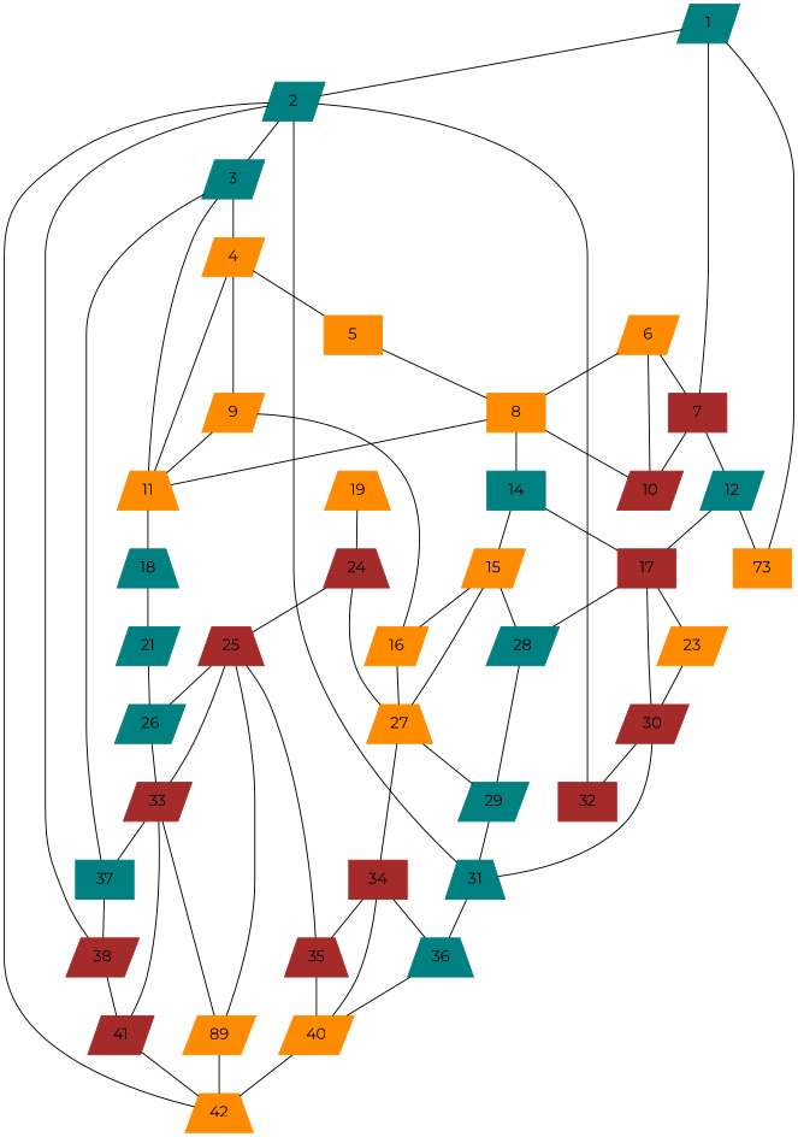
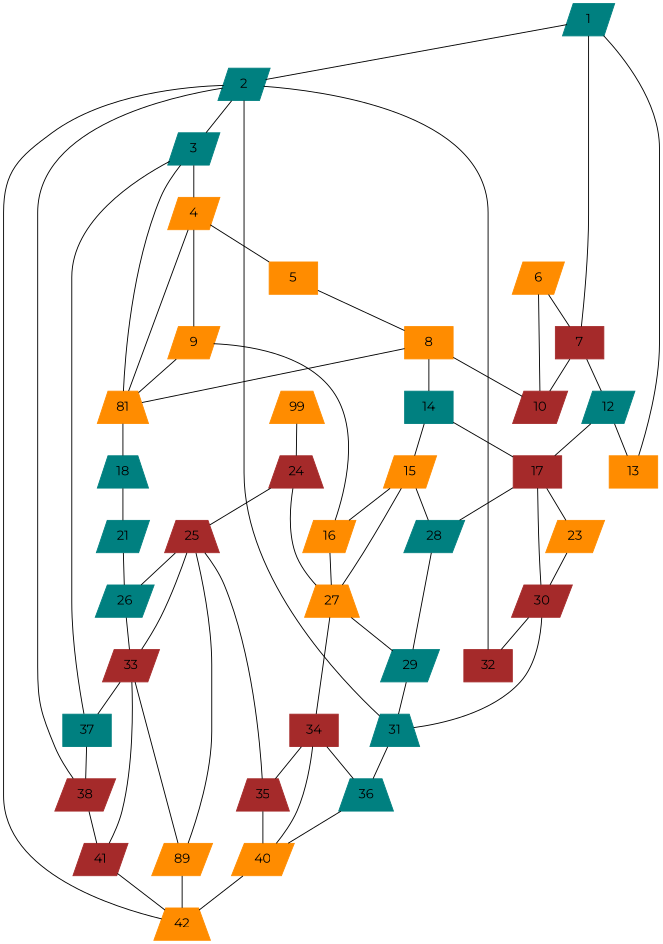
  graph {
    fontname=Montserrat
    node [color=darkorange fontname=Montserrat shape=parallelogram style=filled]
    edge [fontname=Montserrat weight=1.0]
    1 [color=teal]
    2 [color=teal]
    7 [color=brown shape=box]
-   13 [shape=box label=73]
+   13 [shape=box]
    3 [color=teal]
    31 [color=teal shape=trapezium]
    32 [color=brown shape=box]
    38 [color=brown]
    42 [shape=trapezium]
    10 [color=brown]
    12 [color=teal]
    4
-   11 [shape=trapezium]
+   11 [shape=trapezium label=81]
    37 [color=teal shape=box]
    36 [color=teal shape=trapezium]
    41 [color=brown]
    5 [shape=box]
    9
    18 [color=teal shape=trapezium]
    8 [shape=box]
    16
    6
    14 [color=teal shape=box]
    17 [color=brown shape=box]
    15
    27 [shape=trapezium]
    21 [color=teal]
    28 [color=teal]
    23
    30 [color=brown]
    29 [color=teal]
    34 [color=brown shape=box]
-   19 [shape=trapezium]
+   19 [shape=trapezium label=99]
    24 [color=brown shape=trapezium]
    26 [color=teal]
    25 [color=brown shape=trapezium]
    33 [color=brown]
    35 [color=brown shape=trapezium]
    n39 [label=89]
    40
    1 -- 2 [weight=2.0]
    1 -- 7
    1 -- 13 [weight=2.0]
    2 -- 3 [weight=2.0]
    2 -- 31
    2 -- 32 [weight=3.0]
    2 -- 38 [weight=2.0]
    2 -- 42
    7 -- 10 [weight=3.0]
    7 -- 12
    3 -- 4 [weight=2.0]
    3 -- 11
    3 -- 37
    31 -- 36 [weight=2.0]
    38 -- 41 [weight=2.0]
    12 -- 13 [weight=2.0]
    12 -- 17
    4 -- 11
    4 -- 5 [weight=2.0]
    4 -- 9
    11 -- 18 [weight=3.0]
    37 -- 38 [weight=2.0]
    36 -- 40
    41 -- 42
    5 -- 8
    9 -- 11
    9 -- 16
    18 -- 21 [weight=2.0]
    8 -- 10
    8 -- 11
    8 -- 14
    16 -- 27 [weight=2.0]
    6 -- 7
    6 -- 10
-   6 -- 8
    14 -- 17
    14 -- 15
    17 -- 28 [weight=3.0]
    17 -- 23 [weight=3.0]
    17 -- 30
    15 -- 16
    15 -- 27
    15 -- 28
    27 -- 29
    27 -- 34 [weight=2.0]
    21 -- 26 [weight=2.0]
    28 -- 29 [weight=2.0]
    23 -- 30
    30 -- 31 [weight=2.0]
    30 -- 32
    29 -- 31
    34 -- 36 [weight=2.0]
    34 -- 35
    34 -- 40
    19 -- 24 [weight=2.0]
    24 -- 27
    24 -- 25 [weight=2.0]
    26 -- 33 [weight=2.0]
    25 -- 26
    25 -- 33
    25 -- 35
    25 -- n39
    33 -- 37
    33 -- 41
    33 -- n39
    35 -- 40
    n39 -- 42 [weight=2.0]
    40 -- 42 [weight=2.0]
  }
